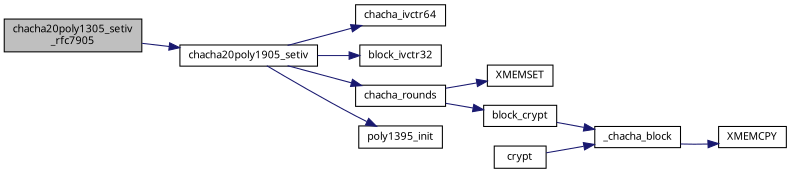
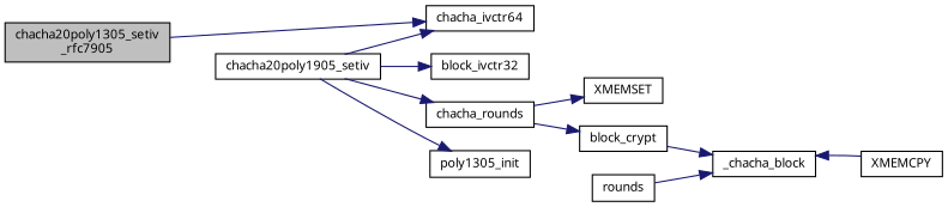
  digraph {
    fontname="Noto Sans"
    rankdir=LR
    node [color=black fillcolor=white fontname="Noto Sans" fontsize=10 shape=record style=filled]
    edge [color=midnightblue fontname="Noto Sans" fontsize=10 labelfontname=Helvetica labelfontsize=10 style=solid]
    n1 [fillcolor=grey75 fontcolor=black height=0.2 label="chacha20poly1305_setiv\l_rfc7905" width=0.4]
    n2 [height=0.2 label=chacha20poly1905_setiv width=0.4]
    n3 [height=0.2 label=block_ivctr32 width=0.4]
    n4 [height=0.2 label=chacha_ivctr64 width=0.4]
    n5 [height=0.2 label=chacha_rounds width=0.4]
-   n6 [height=0.2 label=poly1395_init width=0.4]
+   n6 [height=0.2 label=poly1305_init width=0.4]
    n7 [height=0.2 label=XMEMSET width=0.4]
    n8 [height=0.2 label=block_crypt width=0.4]
    n9 [height=0.2 label=_chacha_block width=0.4]
    n10 [height=0.2 label=XMEMCPY width=0.4]
-   n11 [height=0.2 label=crypt width=0.4]
-   n1 -> n2
+   n11 [height=0.2 label=rounds width=0.4]
+   n1 -> n4
    n2 -> n3
    n2 -> n4
    n2 -> n5
    n2 -> n6
    n5 -> n7
    n5 -> n8
    n8 -> n9
-   n9 -> n10
+   n10 -> n9
    n11 -> n9
  }
